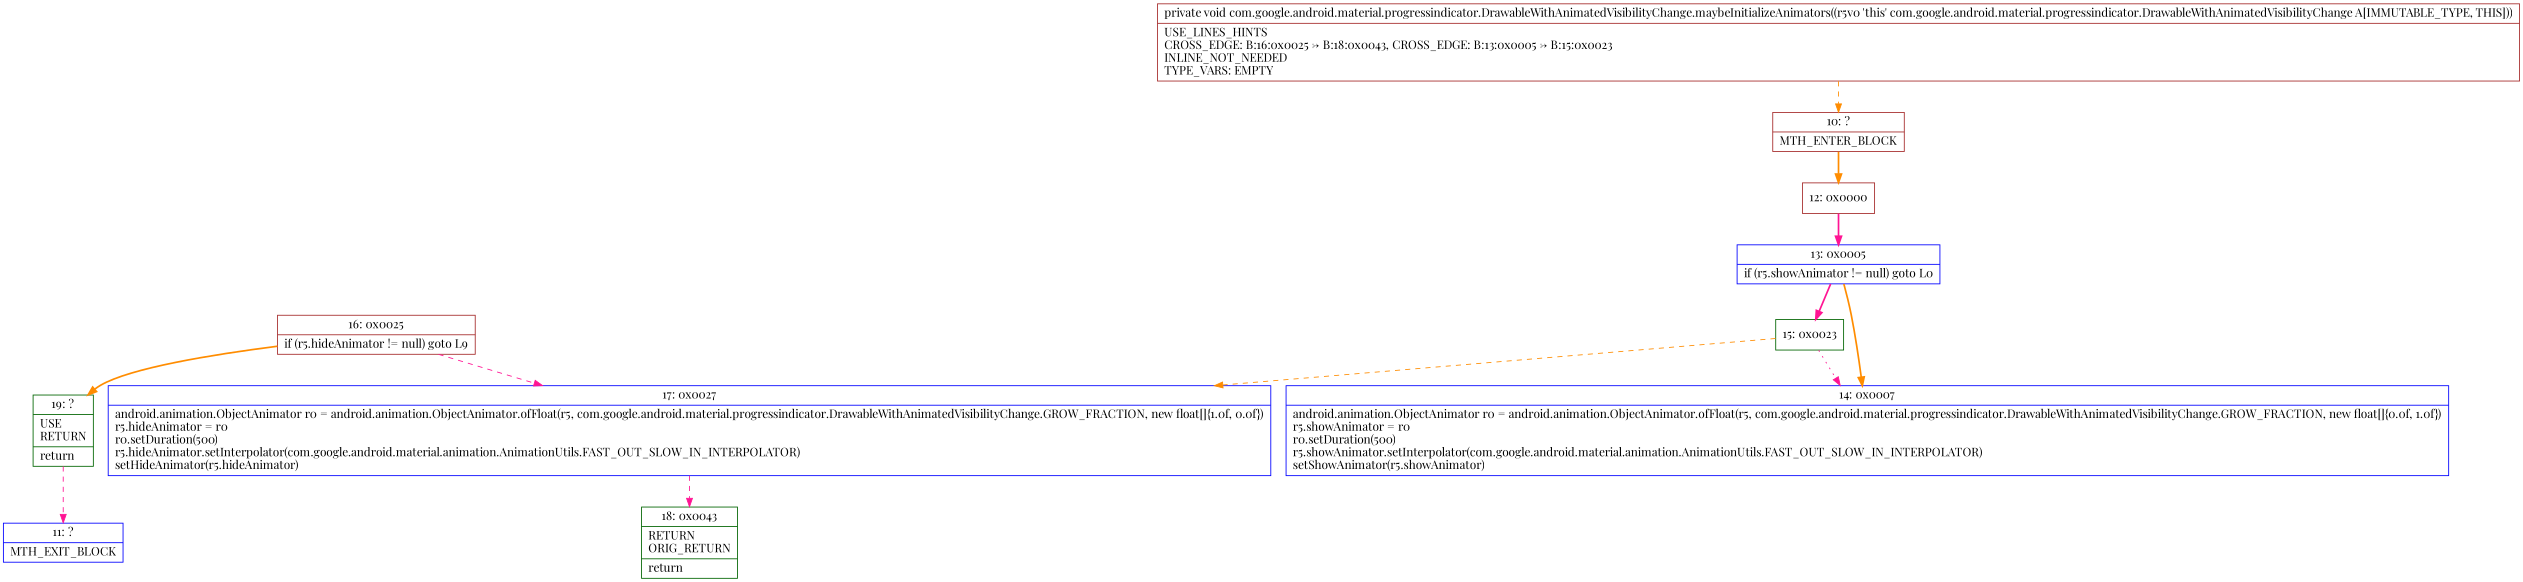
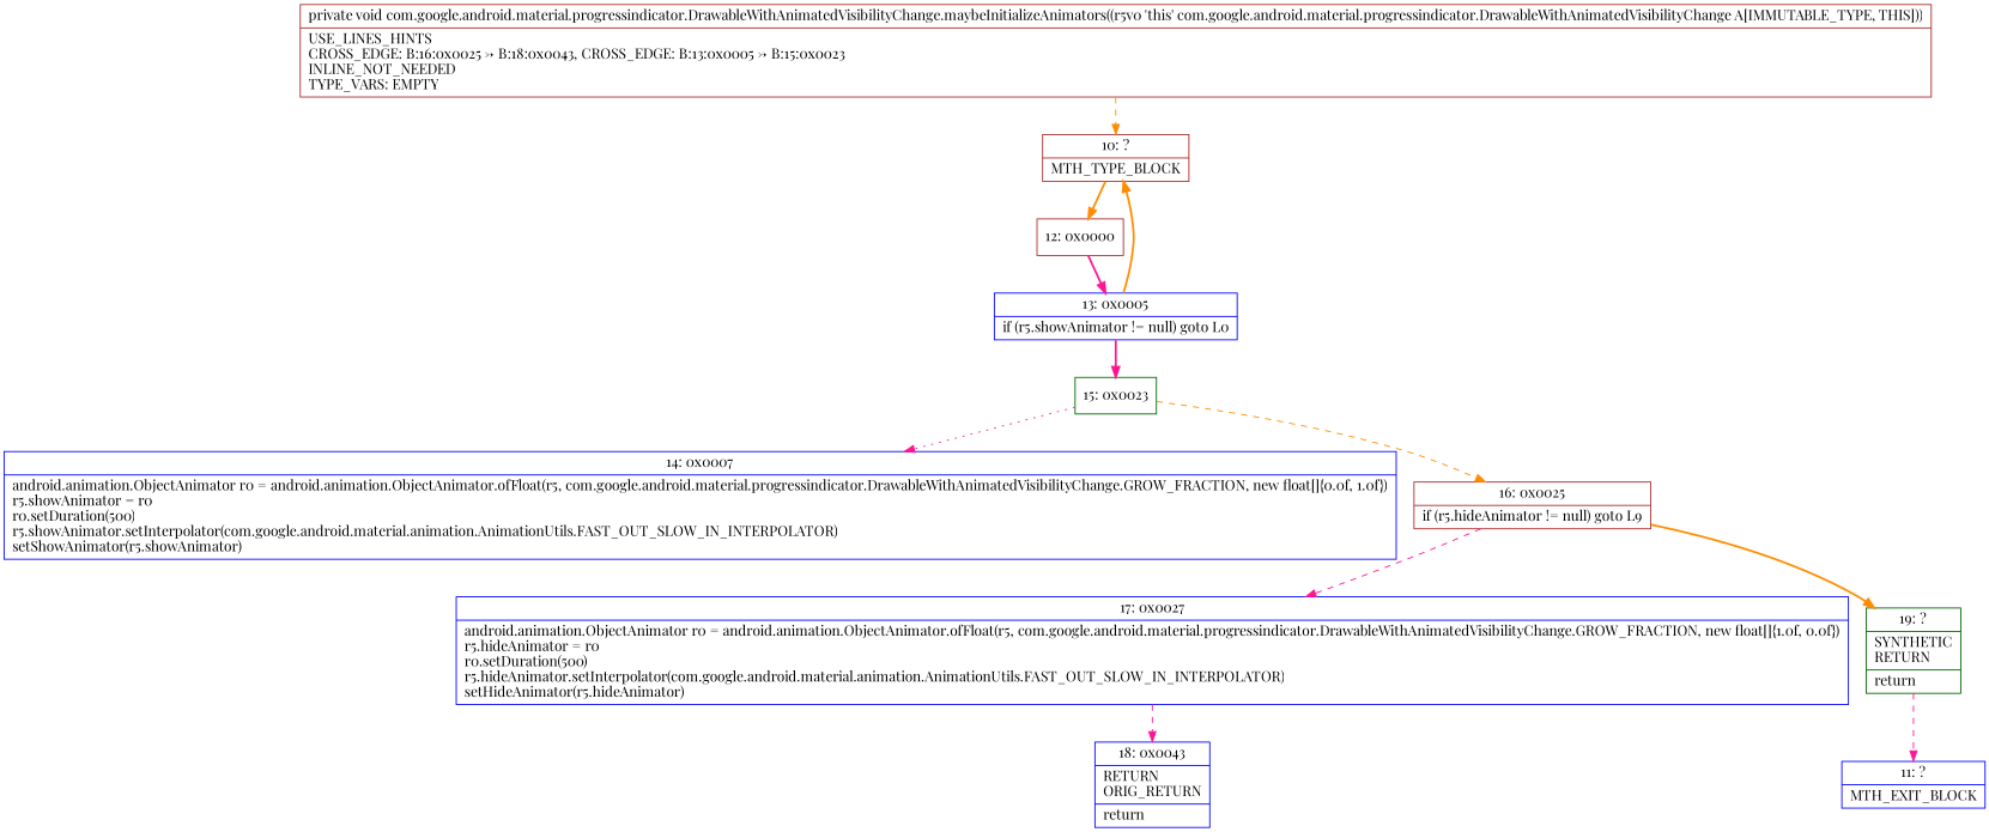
  digraph {
    fontname="Playfair Display"
    node [color=blue fontname="Playfair Display" shape=record]
    edge [color=deeppink fontname="Playfair Display" style=bold]
-   n1 [color=brown label="{10\:\ ?|MTH_ENTER_BLOCK\l}"]
+   n1 [color=brown label="{10\:\ ?|MTH_TYPE_BLOCK\l}"]
    n2 [color=brown label="{12\:\ 0x0000}"]
    n3 [label="{13\:\ 0x0005|if (r5.showAnimator != null) goto L0\l}"]
    n4 [label="{14\:\ 0x0007|android.animation.ObjectAnimator r0 = android.animation.ObjectAnimator.ofFloat(r5, com.google.android.material.progressindicator.DrawableWithAnimatedVisibilityChange.GROW_FRACTION, new float[]\{0.0f, 1.0f\})\lr5.showAnimator = r0\lr0.setDuration(500)\lr5.showAnimator.setInterpolator(com.google.android.material.animation.AnimationUtils.FAST_OUT_SLOW_IN_INTERPOLATOR)\lsetShowAnimator(r5.showAnimator)\l}"]
    n5 [color=darkgreen label="{15\:\ 0x0023}"]
    n6 [color=brown label="{16\:\ 0x0025|if (r5.hideAnimator != null) goto L9\l}"]
    n7 [label="{17\:\ 0x0027|android.animation.ObjectAnimator r0 = android.animation.ObjectAnimator.ofFloat(r5, com.google.android.material.progressindicator.DrawableWithAnimatedVisibilityChange.GROW_FRACTION, new float[]\{1.0f, 0.0f\})\lr5.hideAnimator = r0\lr0.setDuration(500)\lr5.hideAnimator.setInterpolator(com.google.android.material.animation.AnimationUtils.FAST_OUT_SLOW_IN_INTERPOLATOR)\lsetHideAnimator(r5.hideAnimator)\l}"]
-   n8 [color=darkgreen label="{19\:\ ?|USE\lRETURN\l|return\l}"]
-   n9 [color=darkgreen label="{18\:\ 0x0043|RETURN\lORIG_RETURN\l|return\l}"]
+   n8 [color=darkgreen label="{19\:\ ?|SYNTHETIC\lRETURN\l|return\l}"]
+   n9 [label="{18\:\ 0x0043|RETURN\lORIG_RETURN\l|return\l}"]
    n10 [label="{11\:\ ?|MTH_EXIT_BLOCK\l}"]
    n11 [color=brown label="{private void com.google.android.material.progressindicator.DrawableWithAnimatedVisibilityChange.maybeInitializeAnimators((r5v0 'this' com.google.android.material.progressindicator.DrawableWithAnimatedVisibilityChange A[IMMUTABLE_TYPE, THIS]))  | USE_LINES_HINTS\lCROSS_EDGE: B:16:0x0025 \-\> B:18:0x0043, CROSS_EDGE: B:13:0x0005 \-\> B:15:0x0023\lINLINE_NOT_NEEDED\lTYPE_VARS: EMPTY\l}"]
    n1 -> n2 [color=darkorange]
    n2 -> n3
-   n3 -> n4 [color=darkorange]
+   n3 -> n1 [color=darkorange]
    n3 -> n5
    n5 -> n4 [style=dotted]
-   n5 -> n7 [color=darkorange style=dashed]
+   n5 -> n6 [color=darkorange style=dashed]
    n6 -> n7 [style=dashed]
    n6 -> n8 [color=darkorange]
    n7 -> n9 [style=dashed]
    n8 -> n10 [style=dashed]
    n11 -> n1 [color=darkorange style=dashed]
  }
